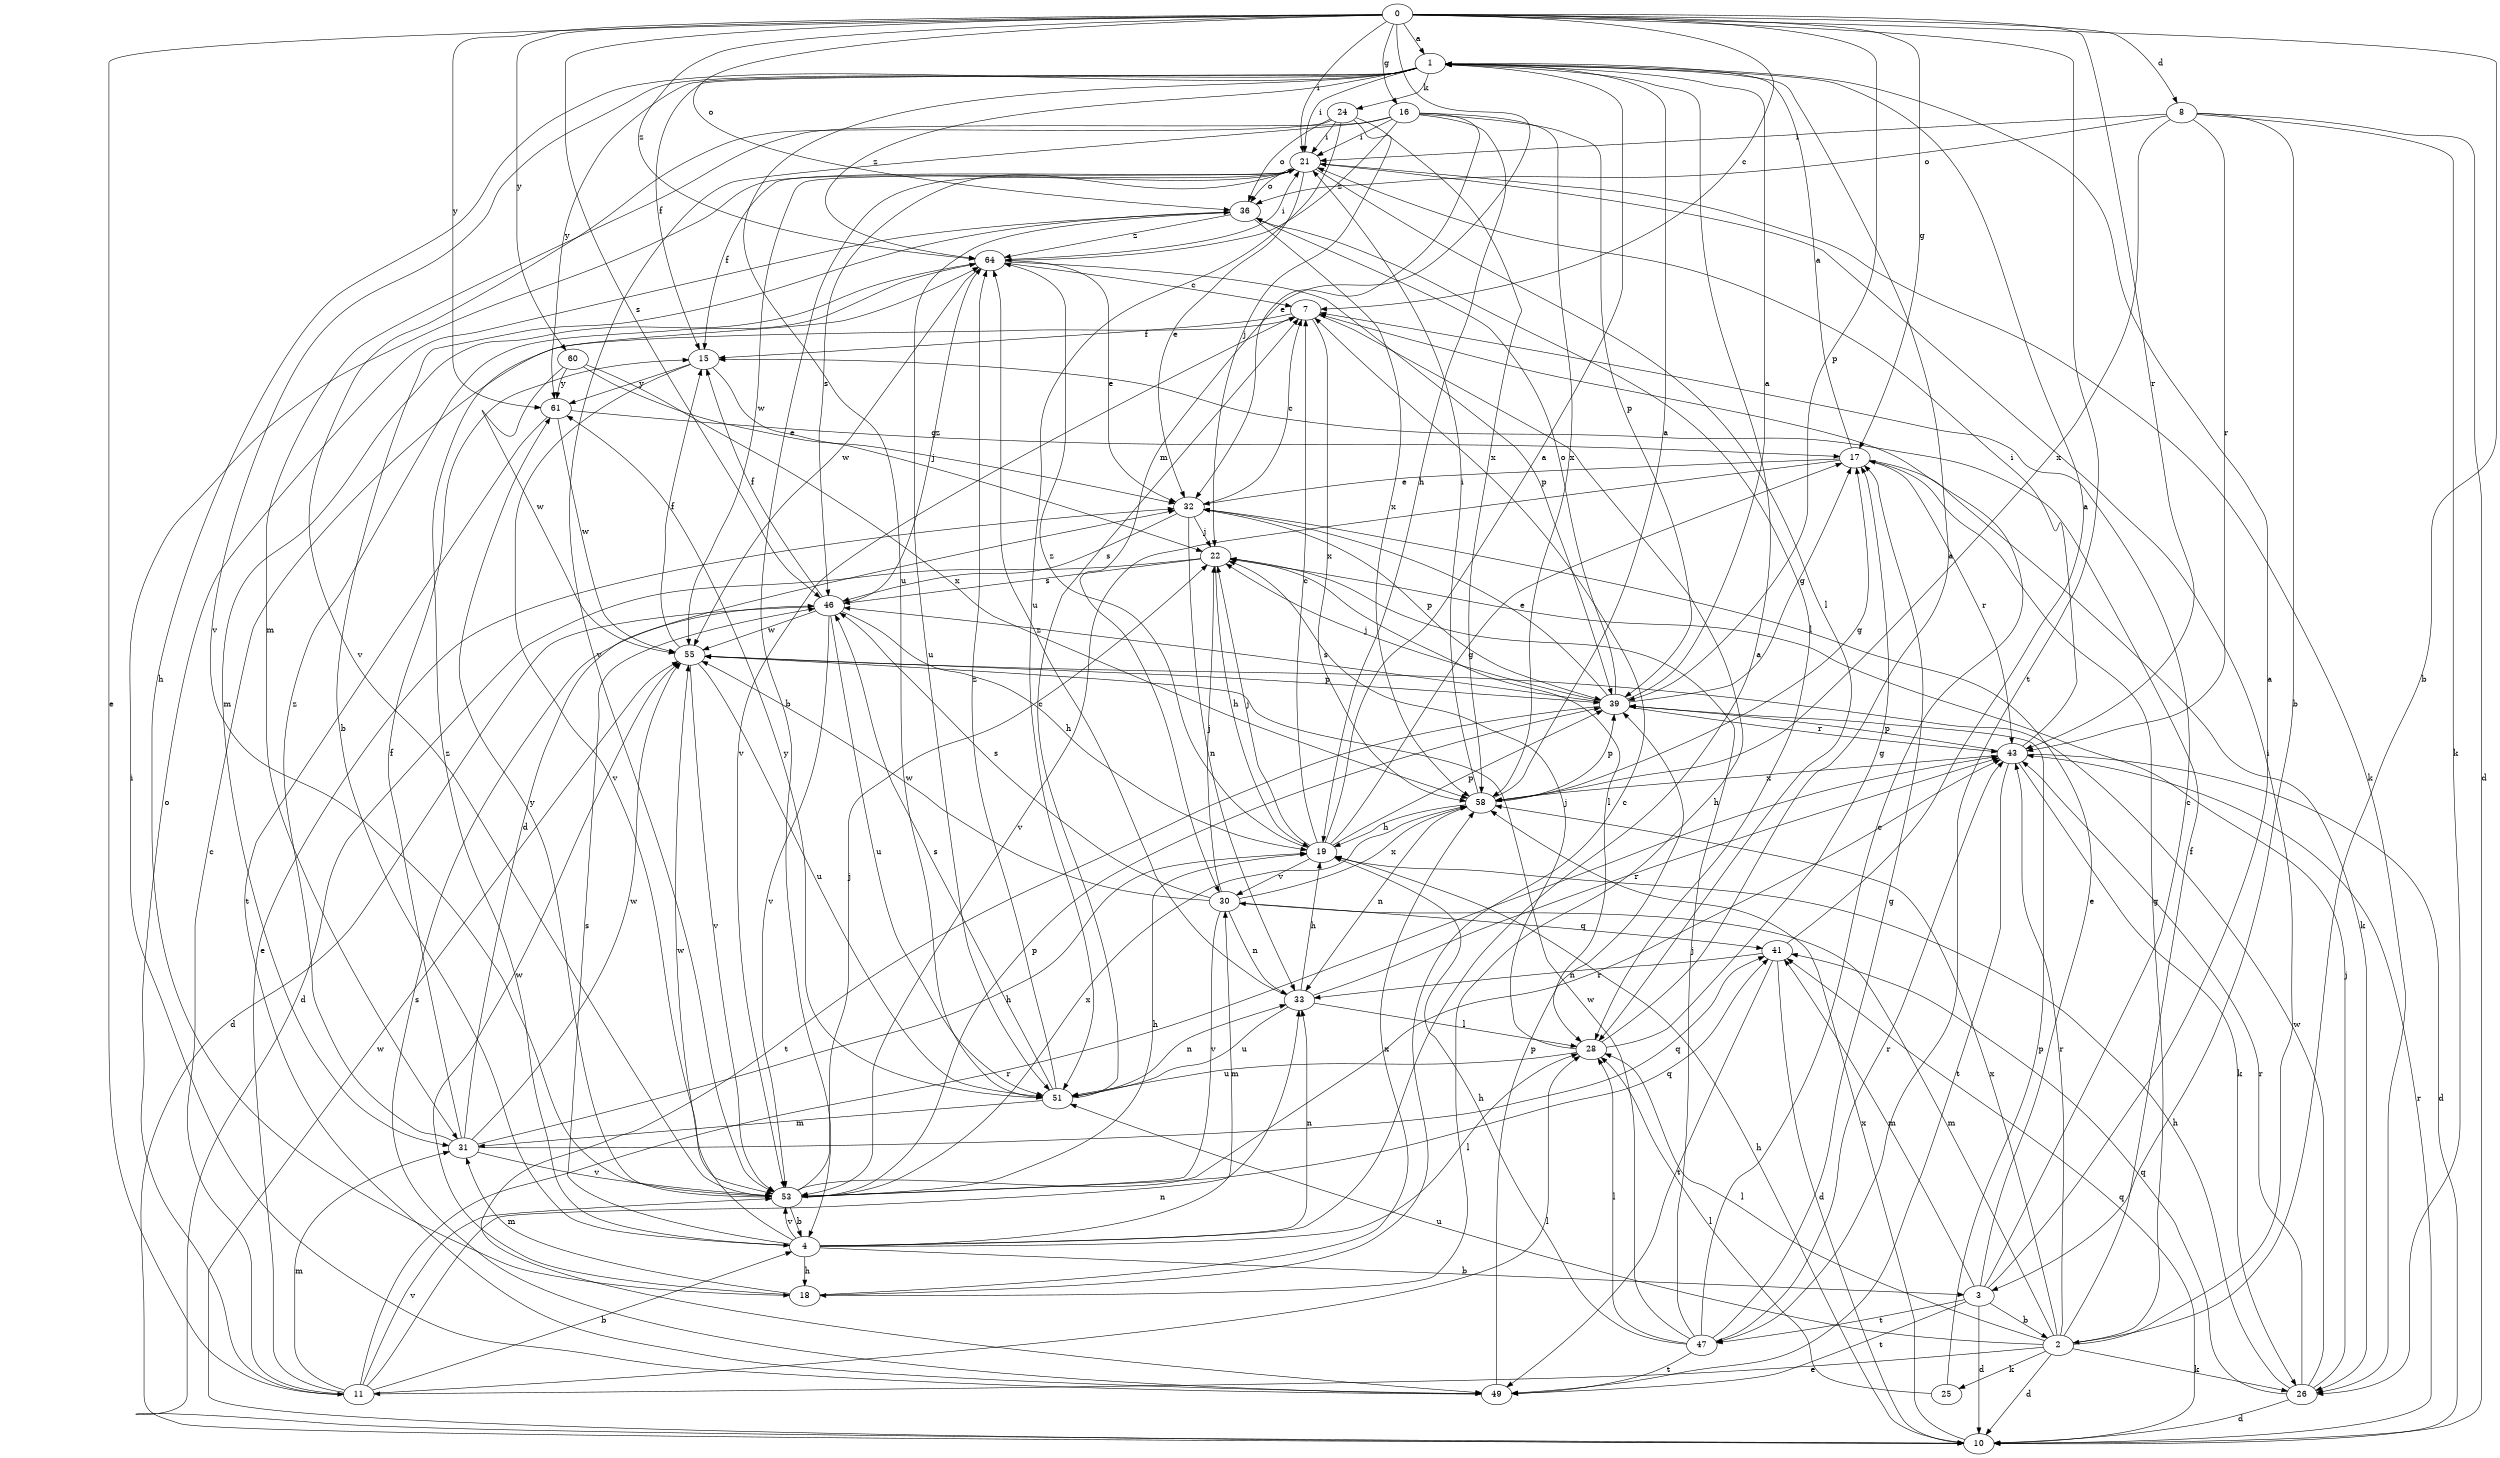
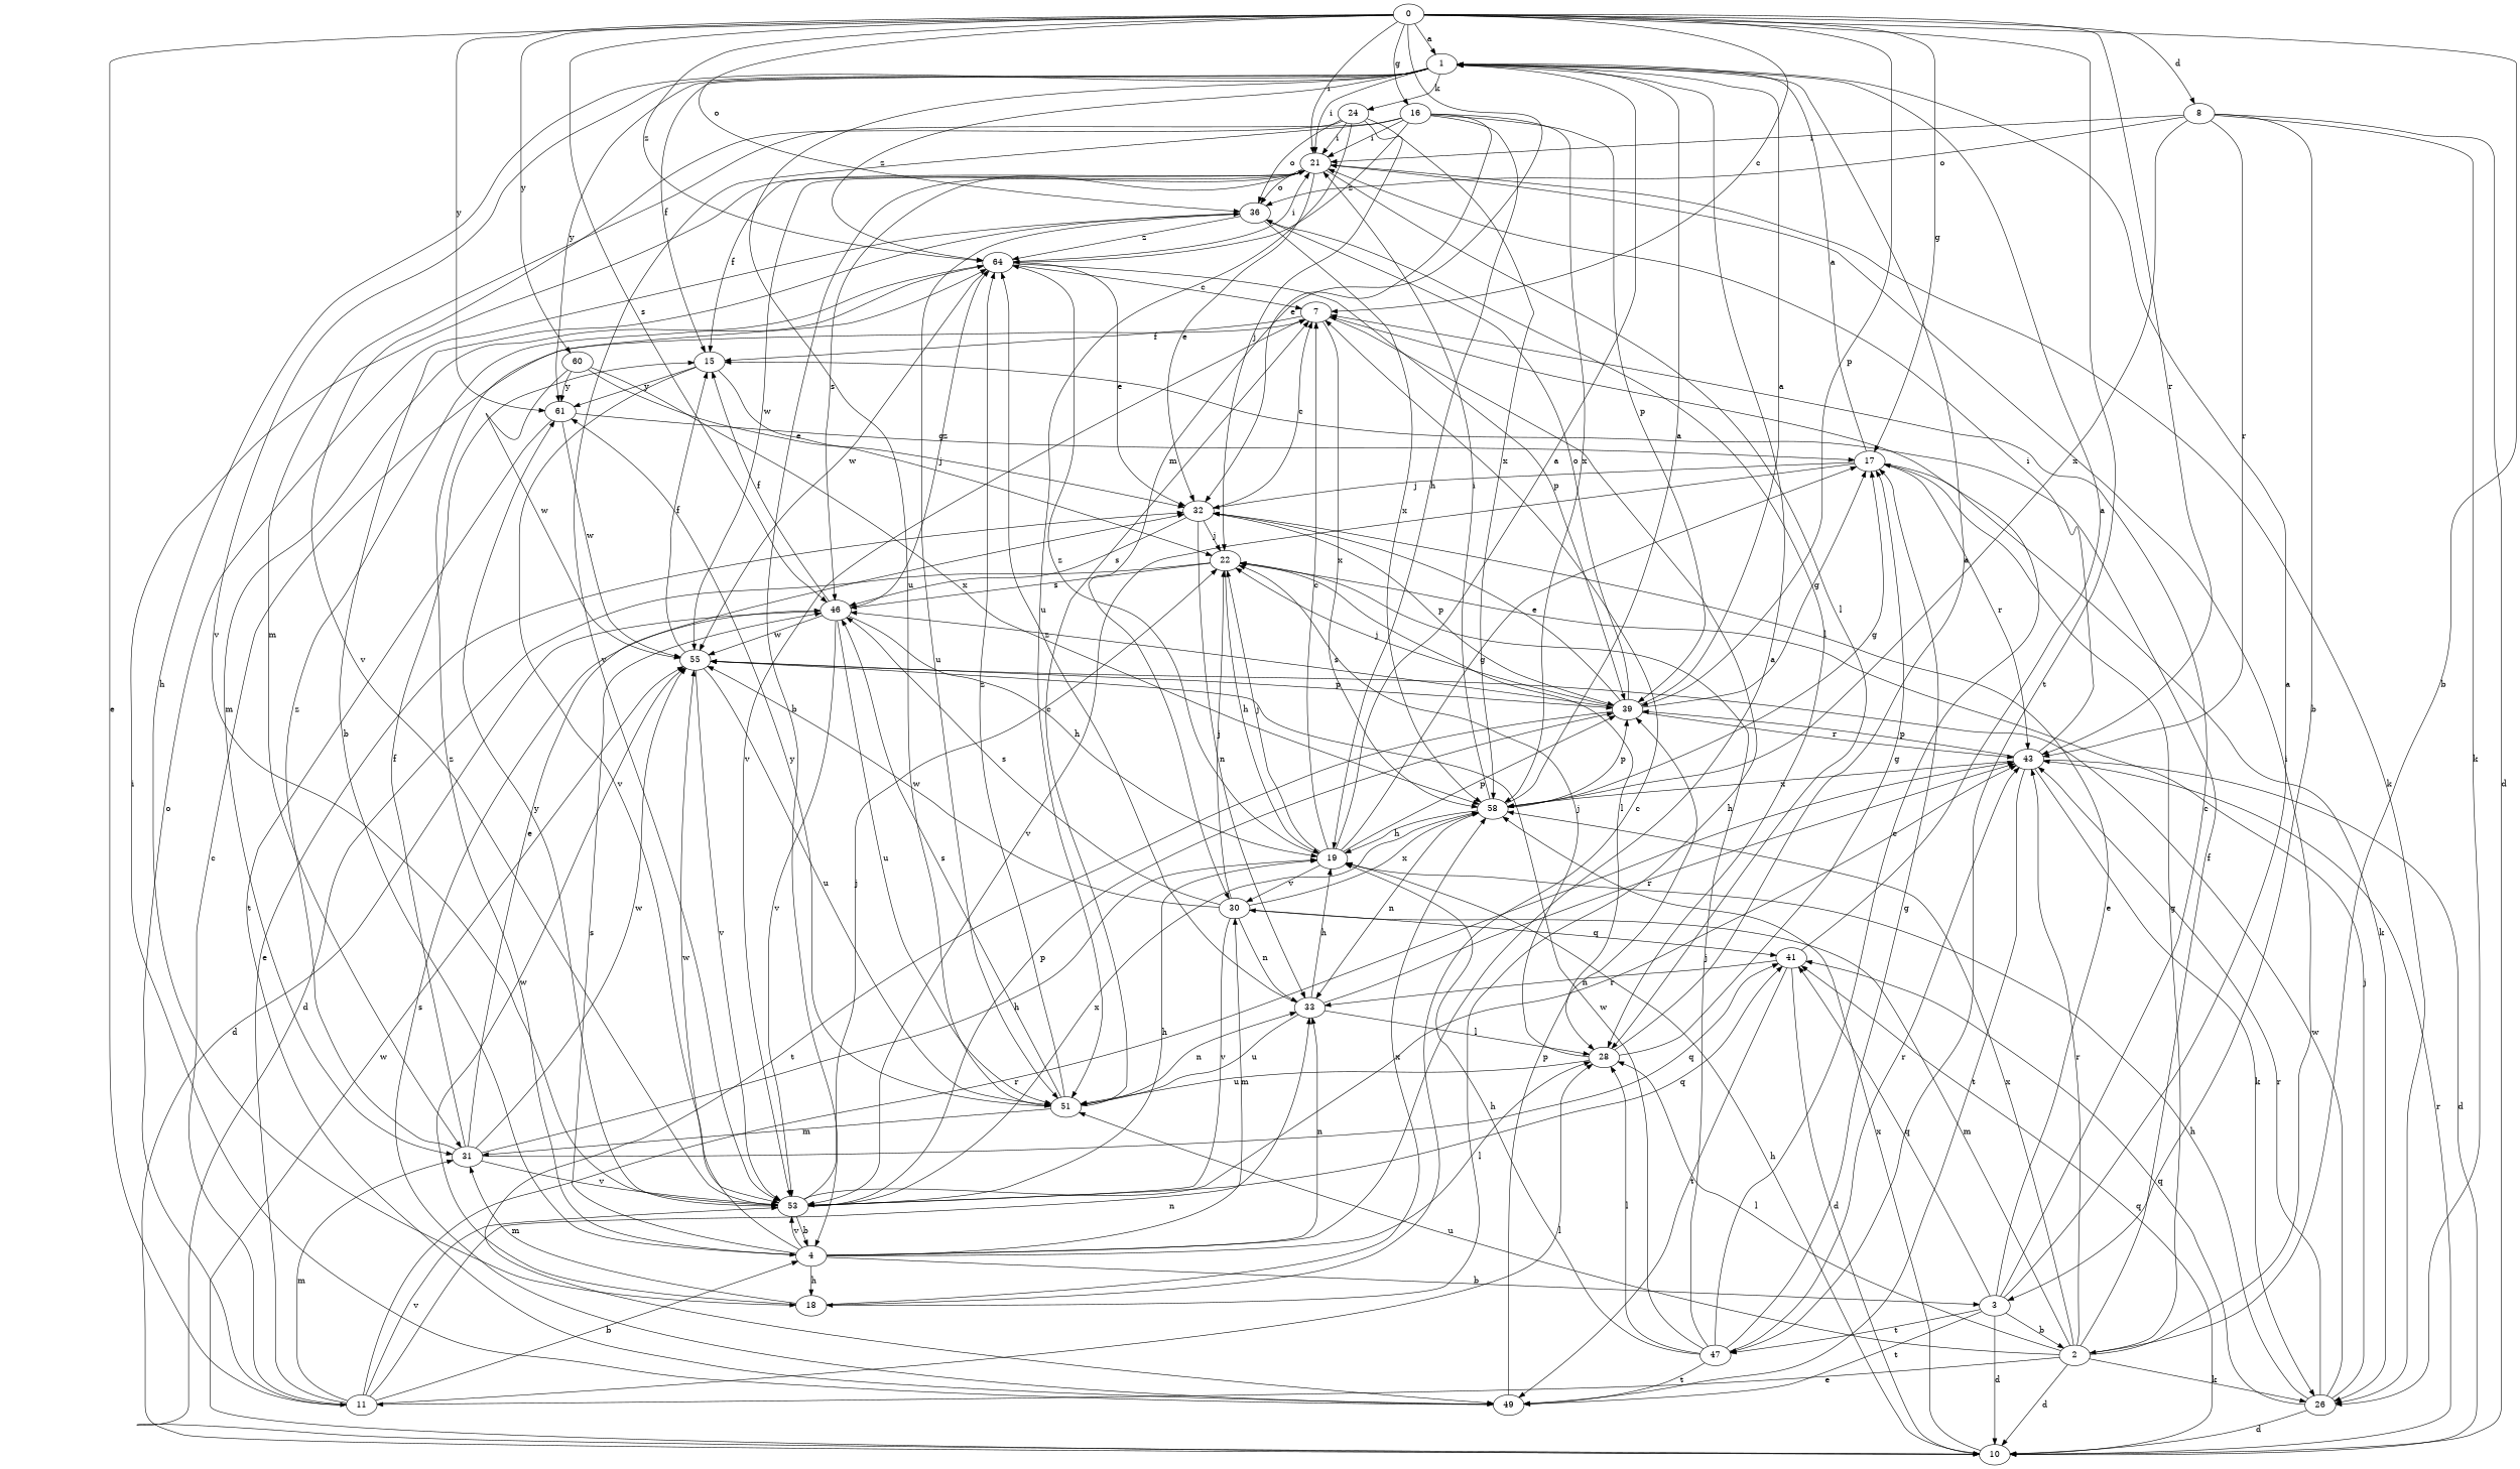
  strict digraph {
    0
    1
    2
    7
    8
    11
    16
    17
    21
    30
    36
    39
    43
    46
    47
    60
    61
    64
    15
    18
    24
    51
    53
    10
-   25
    26
    28
    58
    3
    n30 [label=32]
    4
    33
    31
    19
    55
    41
    n37 [label=22]
    49
    0 -> 1 [label=a]
    0 -> 2 [label=b]
    0 -> 7 [label=c]
    0 -> 8 [label=d]
    0 -> 11 [label=e]
    0 -> 16 [label=g]
    0 -> 17 [label=g]
    0 -> 21 [label=i]
    0 -> 30 [label=m]
    0 -> 36 [label=o]
    0 -> 39 [label=p]
    0 -> 43 [label=r]
    0 -> 46 [label=s]
    0 -> 47 [label=t]
    0 -> 60 [label=y]
    0 -> 61 [label=y]
    0 -> 64 [label=z]
    1 -> 21 [label=i]
    1 -> 61 [label=y]
    1 -> 64 [label=z]
    1 -> 15 [label=f]
    1 -> 18 [label=h]
    1 -> 24 [label=k]
    1 -> 51 [label=u]
    1 -> 53 [label=v]
    2 -> 11 [label=e]
    2 -> 17 [label=g]
    2 -> 21 [label=i]
    2 -> 30 [label=m]
    2 -> 43 [label=r]
    2 -> 15 [label=f]
    2 -> 51 [label=u]
    2 -> 10 [label=d]
-   2 -> 25 [label=k]
    2 -> 26 [label=k]
    2 -> 28 [label=l]
    2 -> 58 [label=x]
    7 -> 15 [label=f]
    7 -> 18 [label=h]
    7 -> 53 [label=v]
    7 -> 58 [label=x]
    8 -> 21 [label=i]
    8 -> 36 [label=o]
    8 -> 43 [label=r]
    8 -> 10 [label=d]
    8 -> 26 [label=k]
    8 -> 58 [label=x]
    8 -> 3 [label=b]
    11 -> 7 [label=c]
    11 -> 36 [label=o]
    11 -> 43 [label=r]
    11 -> 53 [label=v]
    11 -> 28 [label=l]
    11 -> n30 [label=e]
    11 -> 4 [label=b]
    11 -> 33 [label=n]
    11 -> 31 [label=m]
    16 -> 21 [label=i]
    16 -> 39 [label=p]
    16 -> 64 [label=z]
    16 -> 53 [label=v]
    16 -> 58 [label=x]
    16 -> n30 [label=e]
    16 -> 31 [label=m]
    16 -> 19 [label=h]
    17 -> 1 [label=a]
    17 -> 43 [label=r]
    17 -> 53 [label=v]
    17 -> 26 [label=k]
-   17 -> n30 [label=e]
+   17 -> n30 [label=j]
    21 -> 36 [label=o]
    21 -> 46 [label=s]
    21 -> 15 [label=f]
    21 -> 26 [label=k]
    21 -> 28 [label=l]
    21 -> n30 [label=e]
    21 -> 4 [label=b]
    21 -> 55 [label=w]
    30 -> 46 [label=s]
    30 -> 53 [label=v]
    30 -> 58 [label=x]
    30 -> 33 [label=n]
    30 -> 55 [label=w]
    30 -> 41 [label=q]
    30 -> n37 [label=j]
    36 -> 64 [label=z]
    36 -> 51 [label=u]
    36 -> 28 [label=l]
    36 -> 58 [label=x]
    36 -> 4 [label=b]
    39 -> 1 [label=a]
    39 -> 17 [label=g]
    39 -> 36 [label=o]
    39 -> 43 [label=r]
    39 -> 46 [label=s]
    39 -> n30 [label=e]
    39 -> n37 [label=j]
    39 -> 49 [label=t]
    43 -> 21 [label=i]
    43 -> 39 [label=p]
    43 -> 10 [label=d]
    43 -> 26 [label=k]
    43 -> 58 [label=x]
    43 -> 49 [label=t]
    46 -> 64 [label=z]
    46 -> 15 [label=f]
    46 -> 51 [label=u]
    46 -> 53 [label=v]
    46 -> 10 [label=d]
    46 -> 19 [label=h]
    46 -> 55 [label=w]
    47 -> 7 [label=c]
    47 -> 17 [label=g]
    47 -> 43 [label=r]
    47 -> 28 [label=l]
    47 -> 19 [label=h]
    47 -> 55 [label=w]
    47 -> n37 [label=j]
    47 -> 49 [label=t]
    60 -> 61 [label=y]
    60 -> 58 [label=x]
    60 -> n30 [label=e]
    60 -> 55 [label=w]
    61 -> 17 [label=g]
    61 -> 55 [label=w]
    61 -> 49 [label=t]
    64 -> 7 [label=c]
    64 -> 21 [label=i]
    64 -> 39 [label=p]
    64 -> n30 [label=e]
    64 -> 31 [label=m]
    64 -> 55 [label=w]
    15 -> 61 [label=y]
    15 -> 53 [label=v]
    15 -> n37 [label=j]
    18 -> 7 [label=c]
    18 -> 58 [label=x]
    18 -> 31 [label=m]
    18 -> 55 [label=w]
    24 -> 21 [label=i]
    24 -> 36 [label=o]
    24 -> 51 [label=u]
    24 -> 53 [label=v]
    24 -> 58 [label=x]
    24 -> n37 [label=j]
    51 -> 7 [label=c]
    51 -> 46 [label=s]
    51 -> 61 [label=y]
    51 -> 64 [label=z]
    51 -> 33 [label=n]
    51 -> 31 [label=m]
    53 -> 39 [label=p]
    53 -> 43 [label=r]
    53 -> 61 [label=y]
    53 -> 58 [label=x]
    53 -> 4 [label=b]
    53 -> 19 [label=h]
    53 -> 41 [label=q]
    53 -> n37 [label=j]
    10 -> 43 [label=r]
    10 -> 58 [label=x]
    10 -> 19 [label=h]
    10 -> 55 [label=w]
    10 -> 41 [label=q]
-   25 -> 39 [label=p]
-   25 -> 28 [label=l]
    26 -> 43 [label=r]
    26 -> 10 [label=d]
    26 -> 19 [label=h]
    26 -> 55 [label=w]
    26 -> 41 [label=q]
    26 -> n37 [label=j]
    28 -> 1 [label=a]
    28 -> 17 [label=g]
    28 -> 51 [label=u]
    28 -> n37 [label=j]
    58 -> 1 [label=a]
    58 -> 17 [label=g]
    58 -> 21 [label=i]
    58 -> 39 [label=p]
    58 -> 33 [label=n]
    58 -> 19 [label=h]
    3 -> 1 [label=a]
    3 -> 2 [label=b]
    3 -> 7 [label=c]
    3 -> 47 [label=t]
    3 -> 10 [label=d]
    3 -> n30 [label=e]
-   3 -> 41 [label=m]
+   3 -> 41 [label=q]
    3 -> 49 [label=t]
    n30 -> 7 [label=c]
    n30 -> 39 [label=p]
    n30 -> 46 [label=s]
    n30 -> 33 [label=n]
    n30 -> n37 [label=j]
    4 -> 1 [label=a]
    4 -> 30 [label=m]
    4 -> 46 [label=s]
    4 -> 64 [label=z]
    4 -> 18 [label=h]
    4 -> 53 [label=v]
    4 -> 28 [label=l]
    4 -> 3 [label=b]
    4 -> 33 [label=n]
    4 -> 55 [label=w]
    33 -> 43 [label=r]
    33 -> 64 [label=z]
    33 -> 51 [label=u]
    33 -> 28 [label=l]
    33 -> 19 [label=h]
    31 -> 64 [label=z]
    31 -> 15 [label=f]
    31 -> 53 [label=v]
-   31 -> n30 [label=d]
+   31 -> n30 [label=e]
    31 -> 19 [label=h]
    31 -> 55 [label=w]
    31 -> 41 [label=q]
    19 -> 1 [label=a]
    19 -> 7 [label=c]
    19 -> 17 [label=g]
    19 -> 30 [label=v]
    19 -> 39 [label=p]
    19 -> 64 [label=z]
    19 -> n37 [label=j]
    55 -> 39 [label=p]
    55 -> 15 [label=f]
    55 -> 51 [label=u]
    55 -> 53 [label=v]
    41 -> 1 [label=a]
    41 -> 10 [label=d]
    41 -> 33 [label=n]
    41 -> 49 [label=t]
    n37 -> 46 [label=s]
    n37 -> 10 [label=d]
    n37 -> 28 [label=l]
    n37 -> 19 [label=h]
    49 -> 21 [label=i]
    49 -> 39 [label=p]
    49 -> 46 [label=s]
  }
